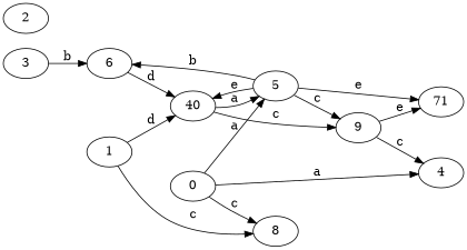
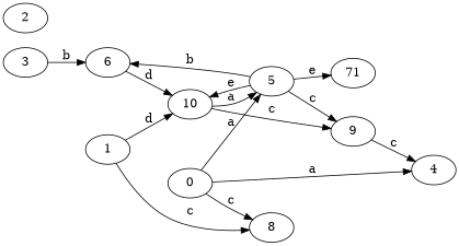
  strict digraph {
    rankdir=LR
    3
    6
-   10 [label=40]
+   10
    9
    4
    n6 [label=71]
    5
    0
    8
    1
    2
    3 -> 6 [label=b]
    6 -> 10 [label=d]
    10 -> 9 [label=c]
    10 -> 5 [label=a]
    9 -> 4 [label=c]
-   9 -> n6 [label=e]
    5 -> 6 [label=b]
    5 -> 10 [label=e]
    5 -> 9 [label=c]
    5 -> n6 [label=e]
    0 -> 4 [label=a]
    0 -> 5 [label=a]
    0 -> 8 [label=c]
    1 -> 10 [label=d]
    1 -> 8 [label=c]
  }
